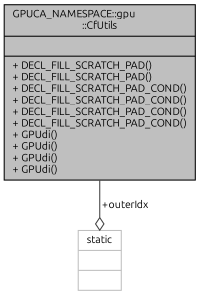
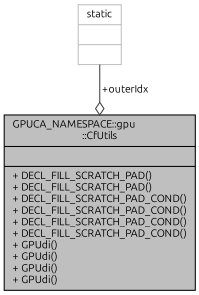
  digraph {
    fontname=Ubuntu
    node [fontname=Ubuntu fontsize=10 shape=record]
    n1 [color=black fillcolor=grey75 fontcolor=black height=0.2 label="{GPUCA_NAMESPACE::gpu\l::CfUtils\n||+ DECL_FILL_SCRATCH_PAD()\l+ DECL_FILL_SCRATCH_PAD()\l+ DECL_FILL_SCRATCH_PAD_COND()\l+ DECL_FILL_SCRATCH_PAD_COND()\l+ DECL_FILL_SCRATCH_PAD_COND()\l+ DECL_FILL_SCRATCH_PAD_COND()\l+ GPUdi()\l+ GPUdi()\l+ GPUdi()\l+ GPUdi()\l}" style=filled width=0.4]
    n2 [color=grey75 height=0.2 label="{static\n||}" width=0.4]
-   n1 -> n2 [arrowhead=odiamond color=grey25 fontname=Ubuntu fontsize=10 label=" +outerIdx" labelfontname=Helvetica labelfontsize=10 style=solid]
+   n2 -> n1 [arrowhead=odiamond color=grey25 fontname=Ubuntu fontsize=10 label=" +outerIdx" labelfontname=Helvetica labelfontsize=10 style=solid]
  }
